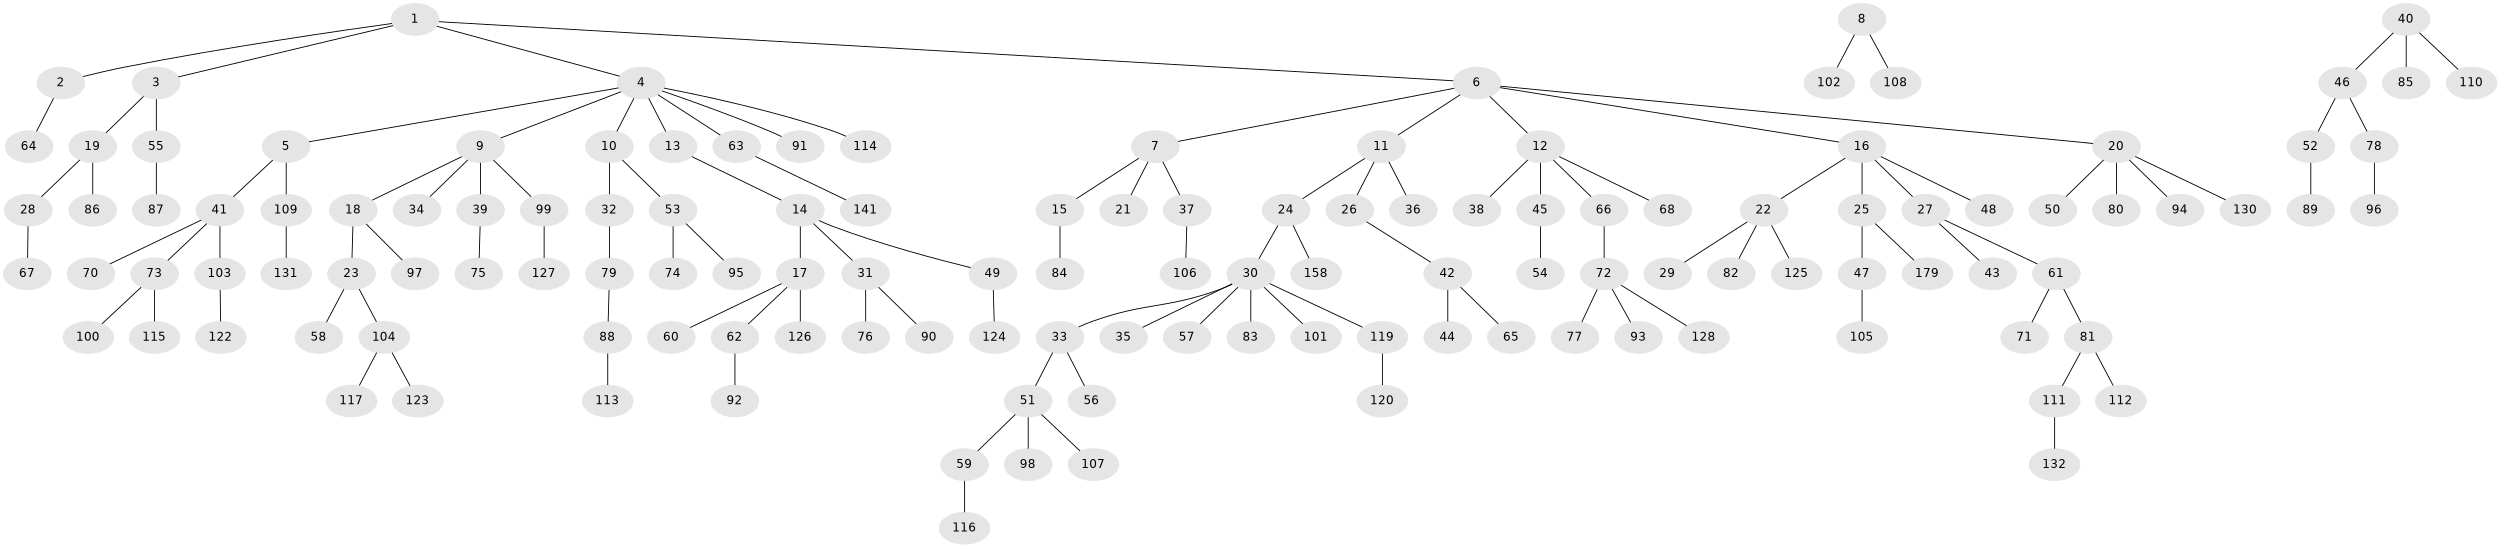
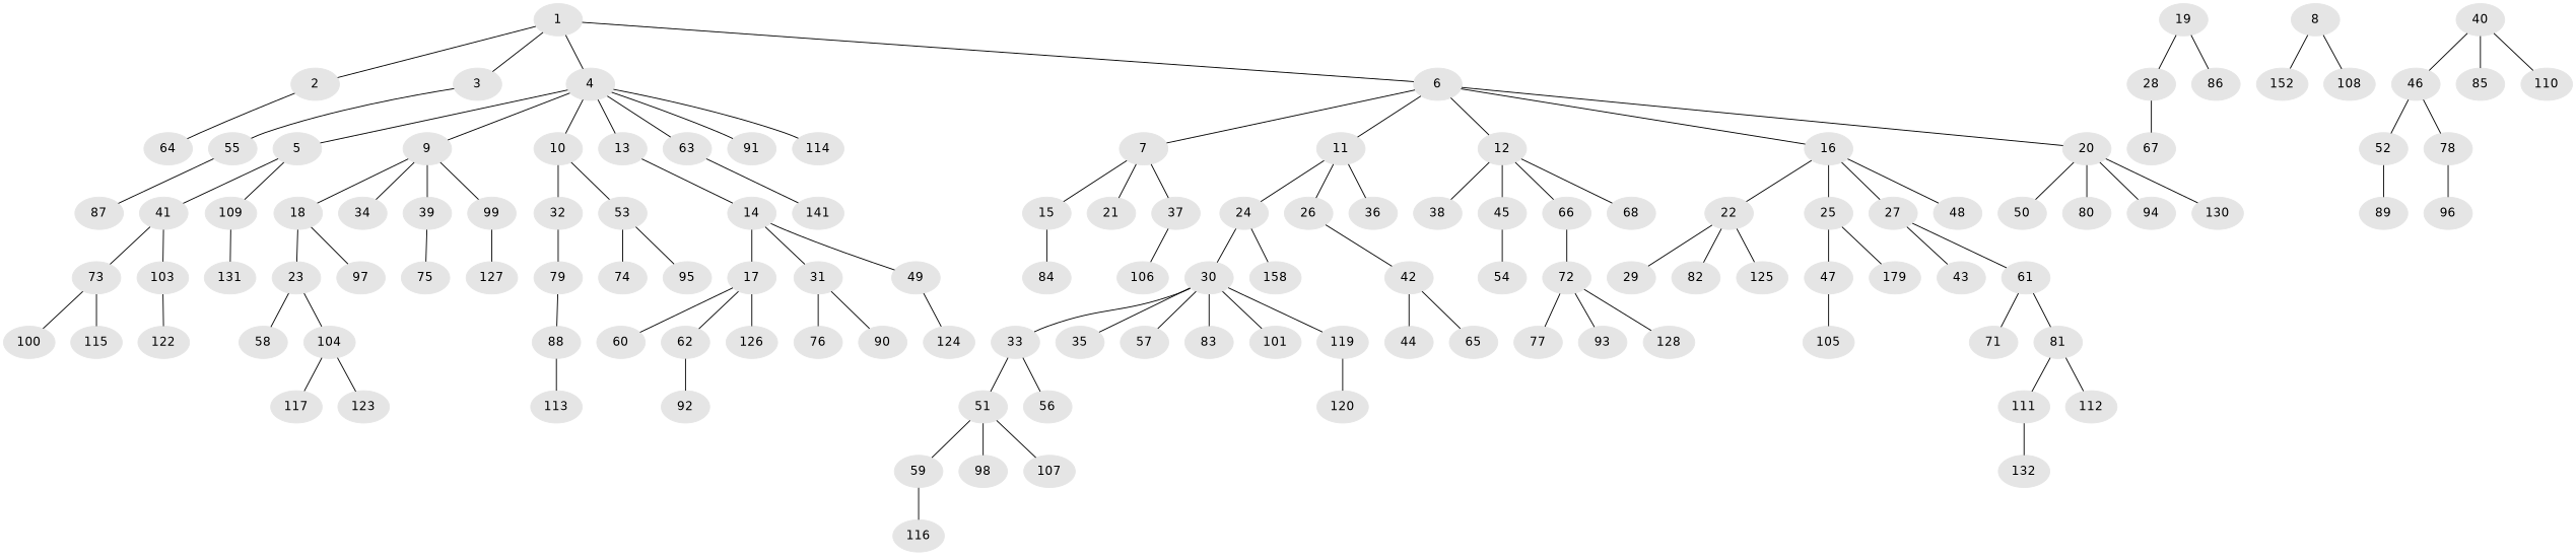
  graph {
    fontname="DejaVu Sans"
    node [color=gray90 fontname="DejaVu Sans" style=filled]
    edge [fontname="DejaVu Sans"]
    1
    2
    3
    4
    6
    64
    19
    55
    5
    9
    10
    13
    63
    91
    114
    7
    11
    12
    16
    20
    28
    86
    87
    41
    109
    18
    34
    39
    99
    32
    53
    14
    n33 [label=141]
    8
-   102
+   102 [label=152]
    108
-   70
    73
    103
    131
    15
    21
    37
    24
    26
    36
    38
    45
    66
    68
    22
    25
    27
    48
    50
    80
    94
    130
    84
    106
    23
    97
    75
    127
    79
    74
    95
    30
    n69 [label=158]
    42
    40
    46
    85
    110
    54
    72
    17
    31
    49
    60
    62
    126
    76
    90
    124
    29
    82
    125
    47
    n90 [label=179]
    43
    61
    92
    58
    104
    67
    117
    123
    33
    35
    57
    83
    101
    119
    105
    44
    65
    71
    81
    51
    56
    120
    88
    59
    98
    107
    52
    78
    100
    115
    122
    89
    96
    116
    111
    112
    77
    93
    128
    113
    132
    1 -- 2
    1 -- 3
    1 -- 4
    1 -- 6
    2 -- 64
-   3 -- 19
    3 -- 55
    4 -- 5
    4 -- 9
    4 -- 10
    4 -- 13
    4 -- 63
    4 -- 91
    4 -- 114
    6 -- 7
    6 -- 11
    6 -- 12
    6 -- 16
    6 -- 20
    19 -- 28
    19 -- 86
    55 -- 87
    5 -- 41
    5 -- 109
    9 -- 18
    9 -- 34
    9 -- 39
    9 -- 99
    10 -- 32
    10 -- 53
    13 -- 14
    63 -- n33
    7 -- 15
    7 -- 21
    7 -- 37
    11 -- 24
    11 -- 26
    11 -- 36
    12 -- 38
    12 -- 45
    12 -- 66
    12 -- 68
    16 -- 22
    16 -- 25
    16 -- 27
    16 -- 48
    20 -- 50
    20 -- 80
    20 -- 94
    20 -- 130
    28 -- 67
-   41 -- 70
    41 -- 73
    41 -- 103
    109 -- 131
    18 -- 23
    18 -- 97
    39 -- 75
    99 -- 127
    32 -- 79
    53 -- 74
    53 -- 95
    14 -- 17
    14 -- 31
    14 -- 49
    8 -- 102
    8 -- 108
    73 -- 100
    73 -- 115
    103 -- 122
    15 -- 84
    37 -- 106
    24 -- 30
    24 -- n69
    26 -- 42
    45 -- 54
    66 -- 72
    22 -- 29
    22 -- 82
    22 -- 125
    25 -- 47
    25 -- n90
    27 -- 43
    27 -- 61
    23 -- 58
    23 -- 104
    79 -- 88
    30 -- 33
    30 -- 35
    30 -- 57
    30 -- 83
    30 -- 101
    30 -- 119
    42 -- 44
    42 -- 65
    40 -- 46
    40 -- 85
    40 -- 110
    46 -- 52
    46 -- 78
    72 -- 77
    72 -- 93
    72 -- 128
    17 -- 60
    17 -- 62
    17 -- 126
    31 -- 76
    31 -- 90
    49 -- 124
    62 -- 92
    47 -- 105
    61 -- 71
    61 -- 81
    104 -- 117
    104 -- 123
    33 -- 51
    33 -- 56
    119 -- 120
    81 -- 111
    81 -- 112
    51 -- 59
    51 -- 98
    51 -- 107
    88 -- 113
    59 -- 116
    52 -- 89
    78 -- 96
    111 -- 132
  }
